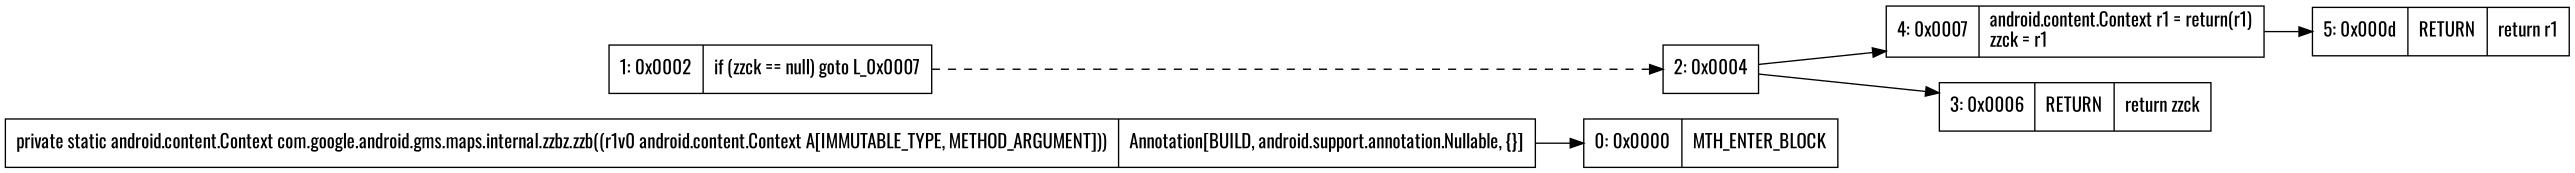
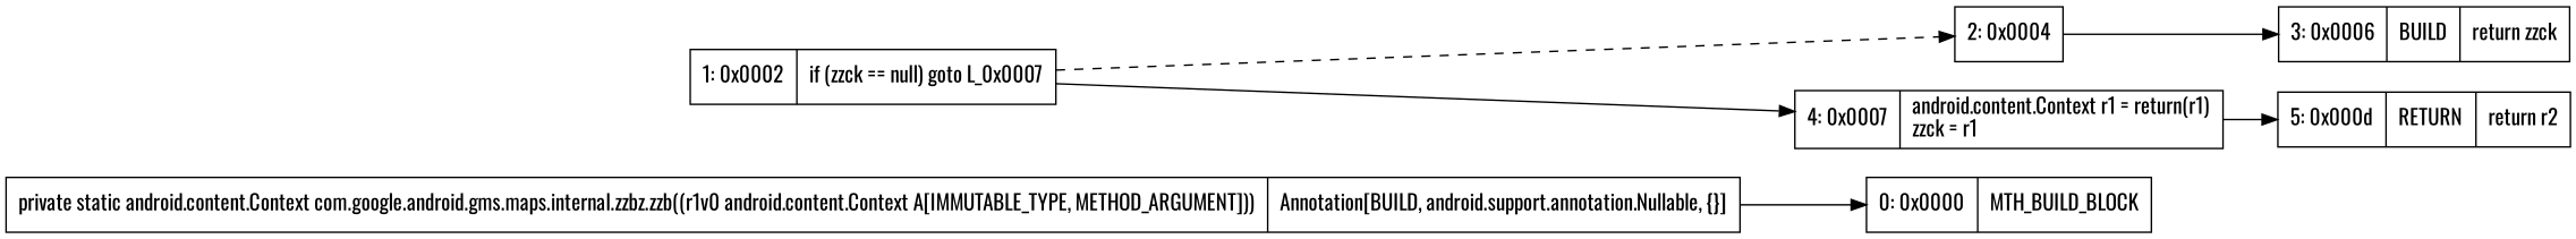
  digraph {
    fontname=Oswald
    rankdir=LR
    node [fontname=Oswald shape=record]
    edge [fontname=Oswald]
-   n1 [label="{0\:\ 0x0000|MTH_ENTER_BLOCK\l}"]
+   n1 [label="{0\:\ 0x0000|MTH_BUILD_BLOCK\l}"]
    n2 [label="{1\:\ 0x0002|if (zzck == null) goto L_0x0007\l}"]
    n3 [label="{2\:\ 0x0004}"]
    n4 [label="{4\:\ 0x0007|android.content.Context r1 = return(r1)\lzzck = r1\l}"]
-   n5 [label="{3\:\ 0x0006|RETURN\l|return zzck\l}"]
-   n6 [label="{5\:\ 0x000d|RETURN\l|return r1\l}"]
+   n5 [label="{3\:\ 0x0006|BUILD\l|return zzck\l}"]
+   n6 [label="{5\:\ 0x000d|RETURN\l|return r2\l}"]
    n7 [label="{private static android.content.Context com.google.android.gms.maps.internal.zzbz.zzb((r1v0 android.content.Context A[IMMUTABLE_TYPE, METHOD_ARGUMENT]))  | Annotation[BUILD, android.support.annotation.Nullable, \{\}]\l}"]
    n2 -> n3 [style=dashed]
-   n3 -> n4
+   n2 -> n4
    n3 -> n5
    n4 -> n6
    n7 -> n1
  }
